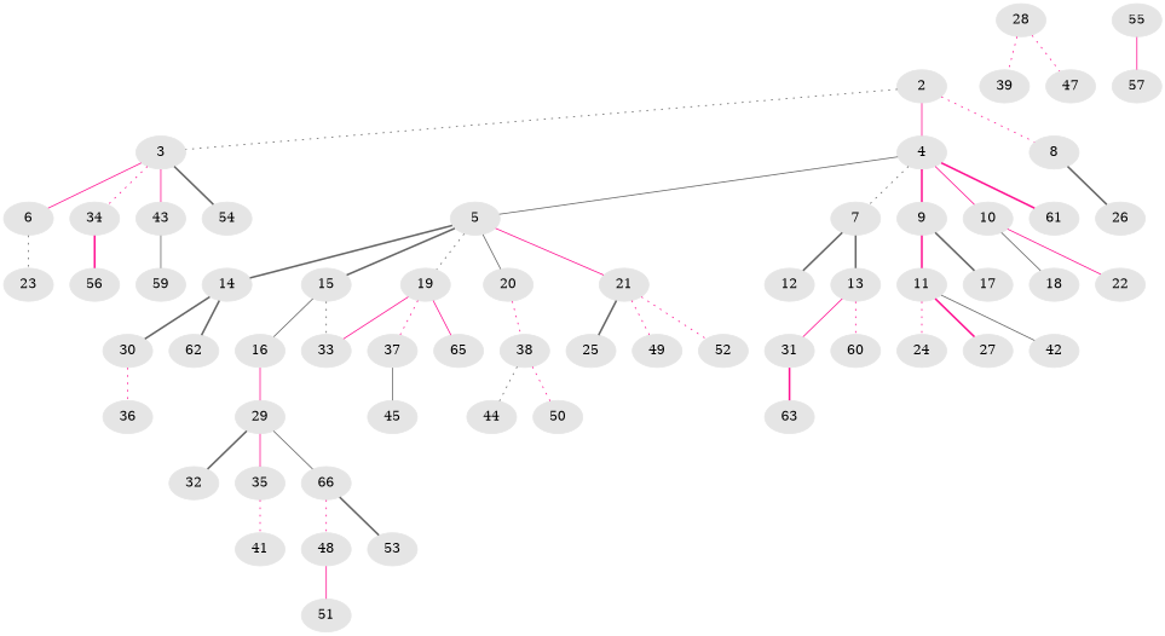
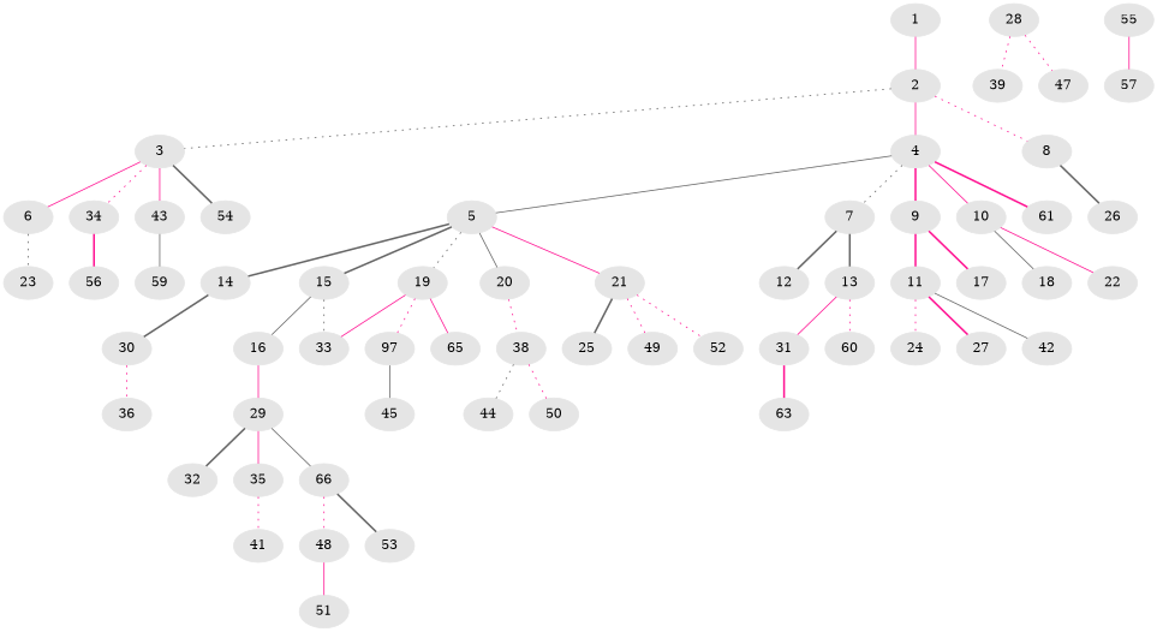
  graph {
    node [color=gray90 style=filled]
    edge [color=deeppink style=solid]
+   1
    2
    3
    4
    8
    6
    34
    43
    54
    5
    7
    9
    10
    61
    26
    23
    56
    59
    14
    15
    19
    20
    21
    12
    13
    11
    17
    18
    22
    30
-   62
    16
    33
-   37
+   37 [label=97]
    65
    38
    25
    49
    52
    31
    60
    24
    27
    42
    63
    36
    29
    32
    35
    n50 [label=66]
    28
    39
    47
    45
    44
    50
    41
    48
    53
    51
    55
    57
+   1 -- 2
    2 -- 3 [color=gray40 style=dotted]
    2 -- 4
    2 -- 8 [style=dotted]
    3 -- 6
    3 -- 34 [style=dotted]
    3 -- 43
    3 -- 54 [color=gray40 style=bold]
    4 -- 5 [color=gray40]
    4 -- 7 [color=gray40 style=dotted]
    4 -- 9 [style=bold]
    4 -- 10
    4 -- 61 [style=bold]
    8 -- 26 [color=gray40 style=bold]
    6 -- 23 [color=gray40 style=dotted]
    34 -- 56 [style=bold]
    43 -- 59 [color=gray40]
    5 -- 14 [color=gray40 style=bold]
    5 -- 15 [color=gray40 style=bold]
    5 -- 19 [color=gray40 style=dotted]
    5 -- 20 [color=gray40]
    5 -- 21
    7 -- 12 [color=gray40 style=bold]
    7 -- 13 [color=gray40 style=bold]
    9 -- 11 [style=bold]
-   9 -- 17 [color=gray40 style=bold]
+   9 -- 17 [style=bold]
    10 -- 18 [color=gray40]
    10 -- 22
    14 -- 30 [color=gray40 style=bold]
-   14 -- 62 [color=gray40 style=bold]
    15 -- 16 [color=gray40]
    15 -- 33 [color=gray40 style=dotted]
    19 -- 33
    19 -- 37 [style=dotted]
    19 -- 65
    20 -- 38 [style=dotted]
    21 -- 25 [color=gray40 style=bold]
    21 -- 49 [style=dotted]
    21 -- 52 [style=dotted]
    13 -- 31
    13 -- 60 [style=dotted]
    11 -- 24 [style=dotted]
    11 -- 27 [style=bold]
    11 -- 42 [color=gray40]
    30 -- 36 [style=dotted]
    16 -- 29
    37 -- 45 [color=gray40]
    38 -- 44 [color=gray40 style=dotted]
    38 -- 50 [style=dotted]
    31 -- 63 [style=bold]
    29 -- 32 [color=gray40 style=bold]
    29 -- 35
    29 -- n50 [color=gray40]
    35 -- 41 [style=dotted]
    n50 -- 48 [style=dotted]
    n50 -- 53 [color=gray40 style=bold]
    28 -- 39 [style=dotted]
    28 -- 47 [style=dotted]
    48 -- 51
    55 -- 57
  }
